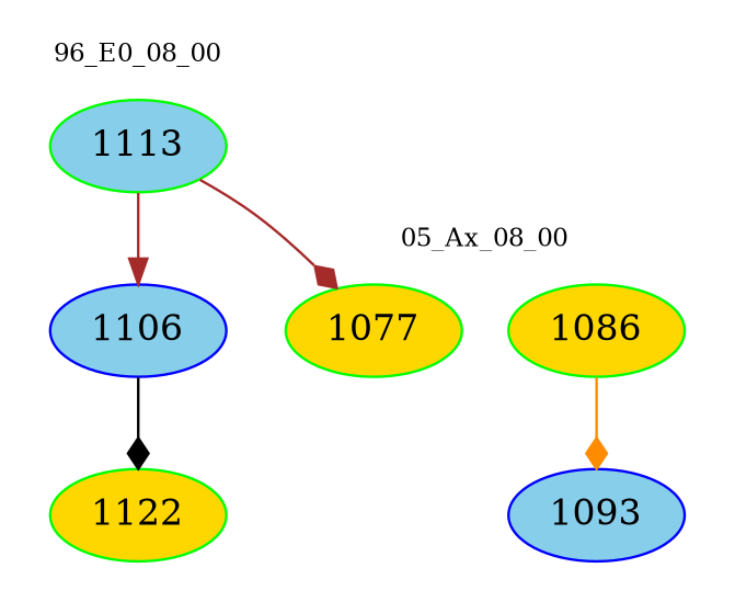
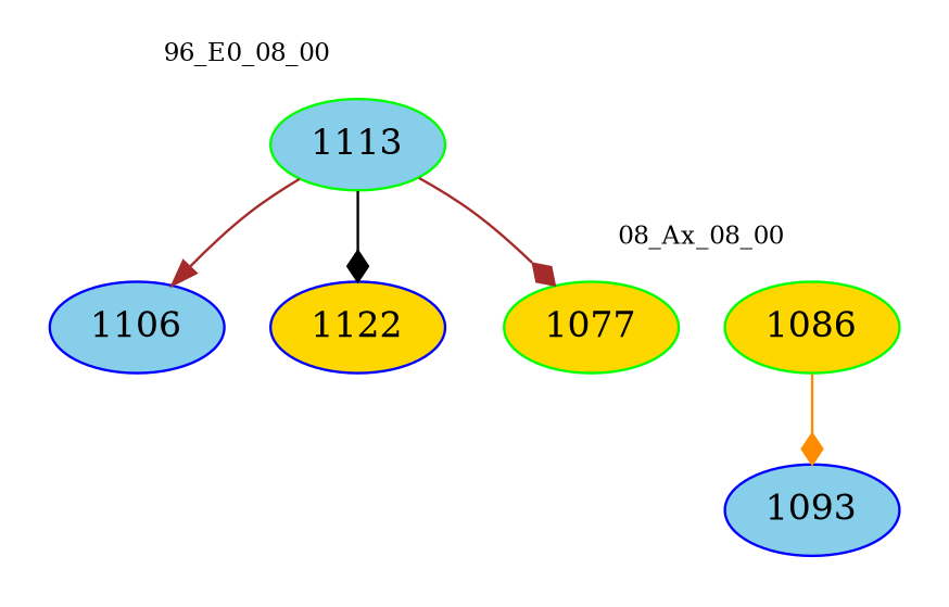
  digraph {
    node [color=green fillcolor=gold style=filled]
    edge [arrowhead=diamond color=brown]
    n1 [label=1086]
    n2 [label=1077]
    n3 [color=blue fillcolor=skyblue label=1093]
    n4 [fillcolor=skyblue label=1113]
    n5 [color=blue fillcolor=skyblue label=1106]
-   n6 [label=1122]
+   n6 [color=blue label=1122]
    subgraph cluster_1 {
      color=white
      fontsize=10
-     label="05_Ax_08_00"
+     label="08_Ax_08_00"
      n1
      n2
      n3
    }
    subgraph cluster_2 {
      color=white
      fontsize=10
      label="96_E0_08_00"
      n4
      n5
      n6
    }
    n1 -> n3 [color=darkorange]
    n4 -> n2
    n4 -> n5 [arrowhead=normal]
-   n5 -> n6 [color=black]
+   n4 -> n6 [color=black]
  }
